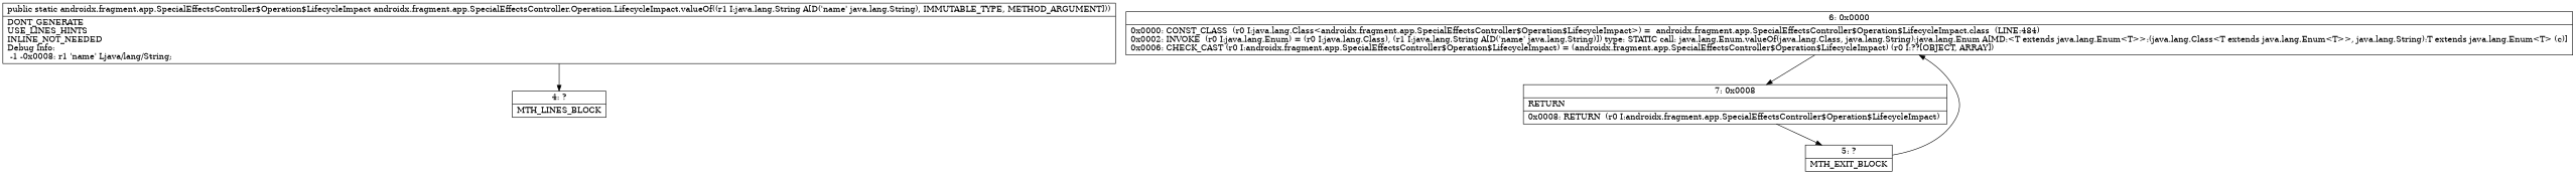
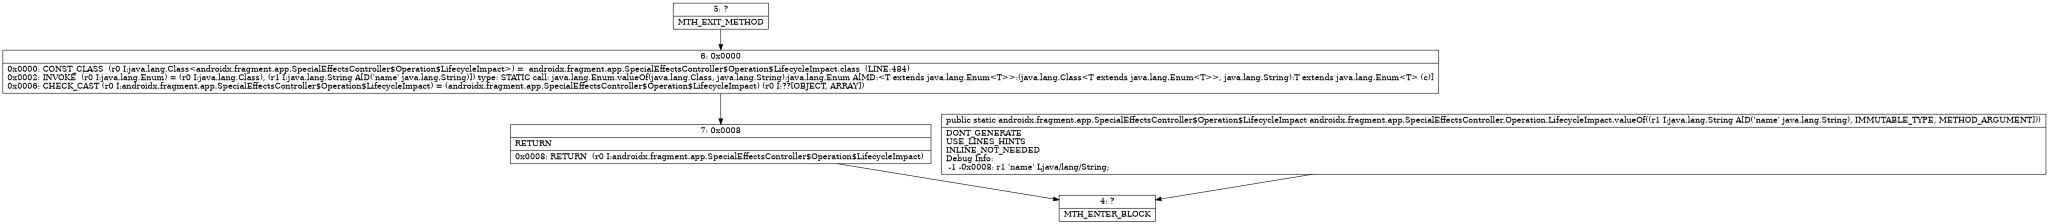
  digraph {
    node [shape=record]
-   n1 [label="{4\:\ ?|MTH_LINES_BLOCK\l}"]
+   n1 [label="{4\:\ ?|MTH_ENTER_BLOCK\l}"]
    n2 [label="{6\:\ 0x0000|0x0000: CONST_CLASS  (r0 I:java.lang.Class\<androidx.fragment.app.SpecialEffectsController$Operation$LifecycleImpact\>) =  androidx.fragment.app.SpecialEffectsController$Operation$LifecycleImpact.class  (LINE:484)\l0x0002: INVOKE  (r0 I:java.lang.Enum) = (r0 I:java.lang.Class), (r1 I:java.lang.String A[D('name' java.lang.String)]) type: STATIC call: java.lang.Enum.valueOf(java.lang.Class, java.lang.String):java.lang.Enum A[MD:\<T extends java.lang.Enum\<T\>\>:(java.lang.Class\<T extends java.lang.Enum\<T\>\>, java.lang.String):T extends java.lang.Enum\<T\> (c)]\l0x0006: CHECK_CAST (r0 I:androidx.fragment.app.SpecialEffectsController$Operation$LifecycleImpact) = (androidx.fragment.app.SpecialEffectsController$Operation$LifecycleImpact) (r0 I:??[OBJECT, ARRAY]) \l}"]
    n3 [label="{7\:\ 0x0008|RETURN\l|0x0008: RETURN  (r0 I:androidx.fragment.app.SpecialEffectsController$Operation$LifecycleImpact) \l}"]
-   n4 [label="{5\:\ ?|MTH_EXIT_BLOCK\l}"]
+   n4 [label="{5\:\ ?|MTH_EXIT_METHOD\l}"]
    n5 [label="{public static androidx.fragment.app.SpecialEffectsController$Operation$LifecycleImpact androidx.fragment.app.SpecialEffectsController.Operation.LifecycleImpact.valueOf((r1 I:java.lang.String A[D('name' java.lang.String), IMMUTABLE_TYPE, METHOD_ARGUMENT]))  | DONT_GENERATE\lUSE_LINES_HINTS\lINLINE_NOT_NEEDED\lDebug Info:\l  \-1 \-0x0008: r1 'name' Ljava\/lang\/String;\l}"]
    n2 -> n3
-   n3 -> n4
+   n3 -> n1
    n4 -> n2
    n5 -> n1
  }
